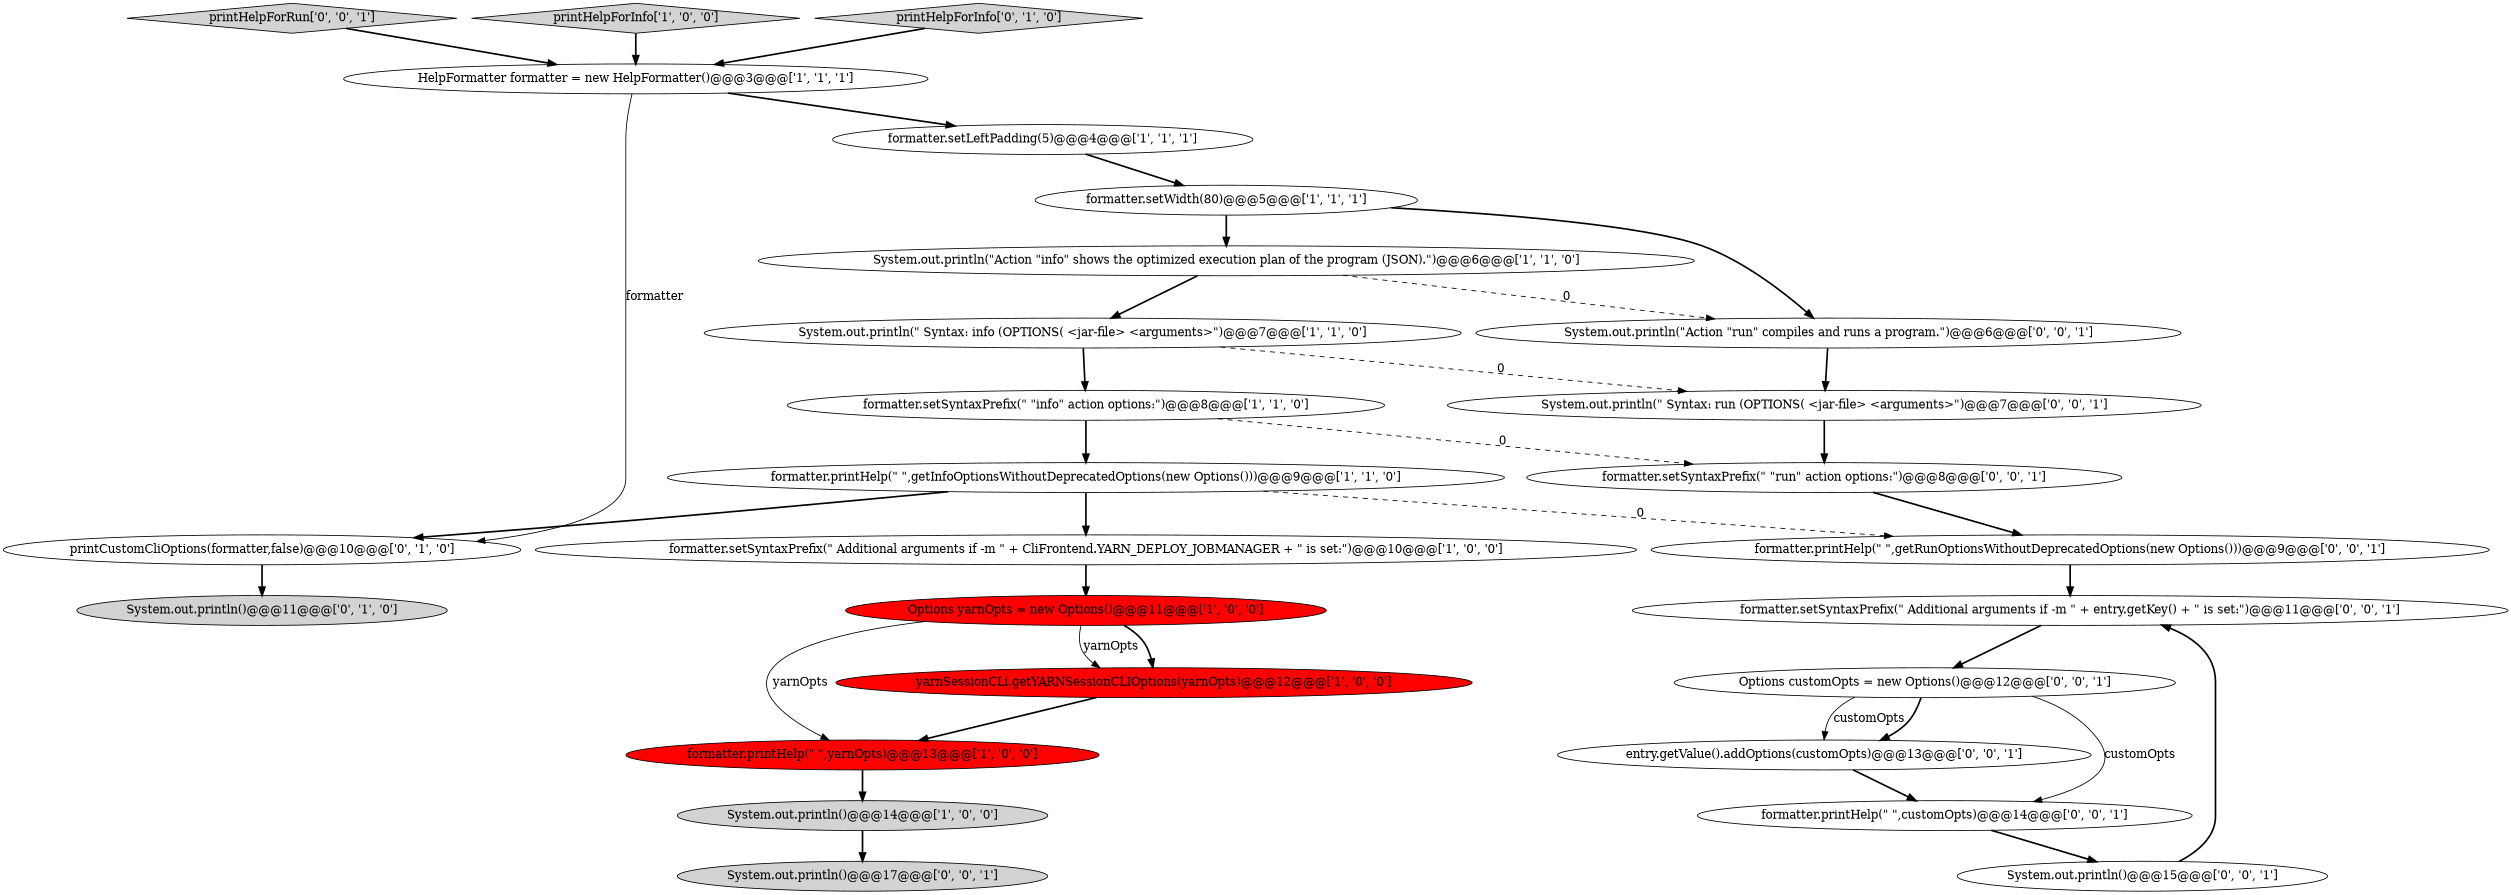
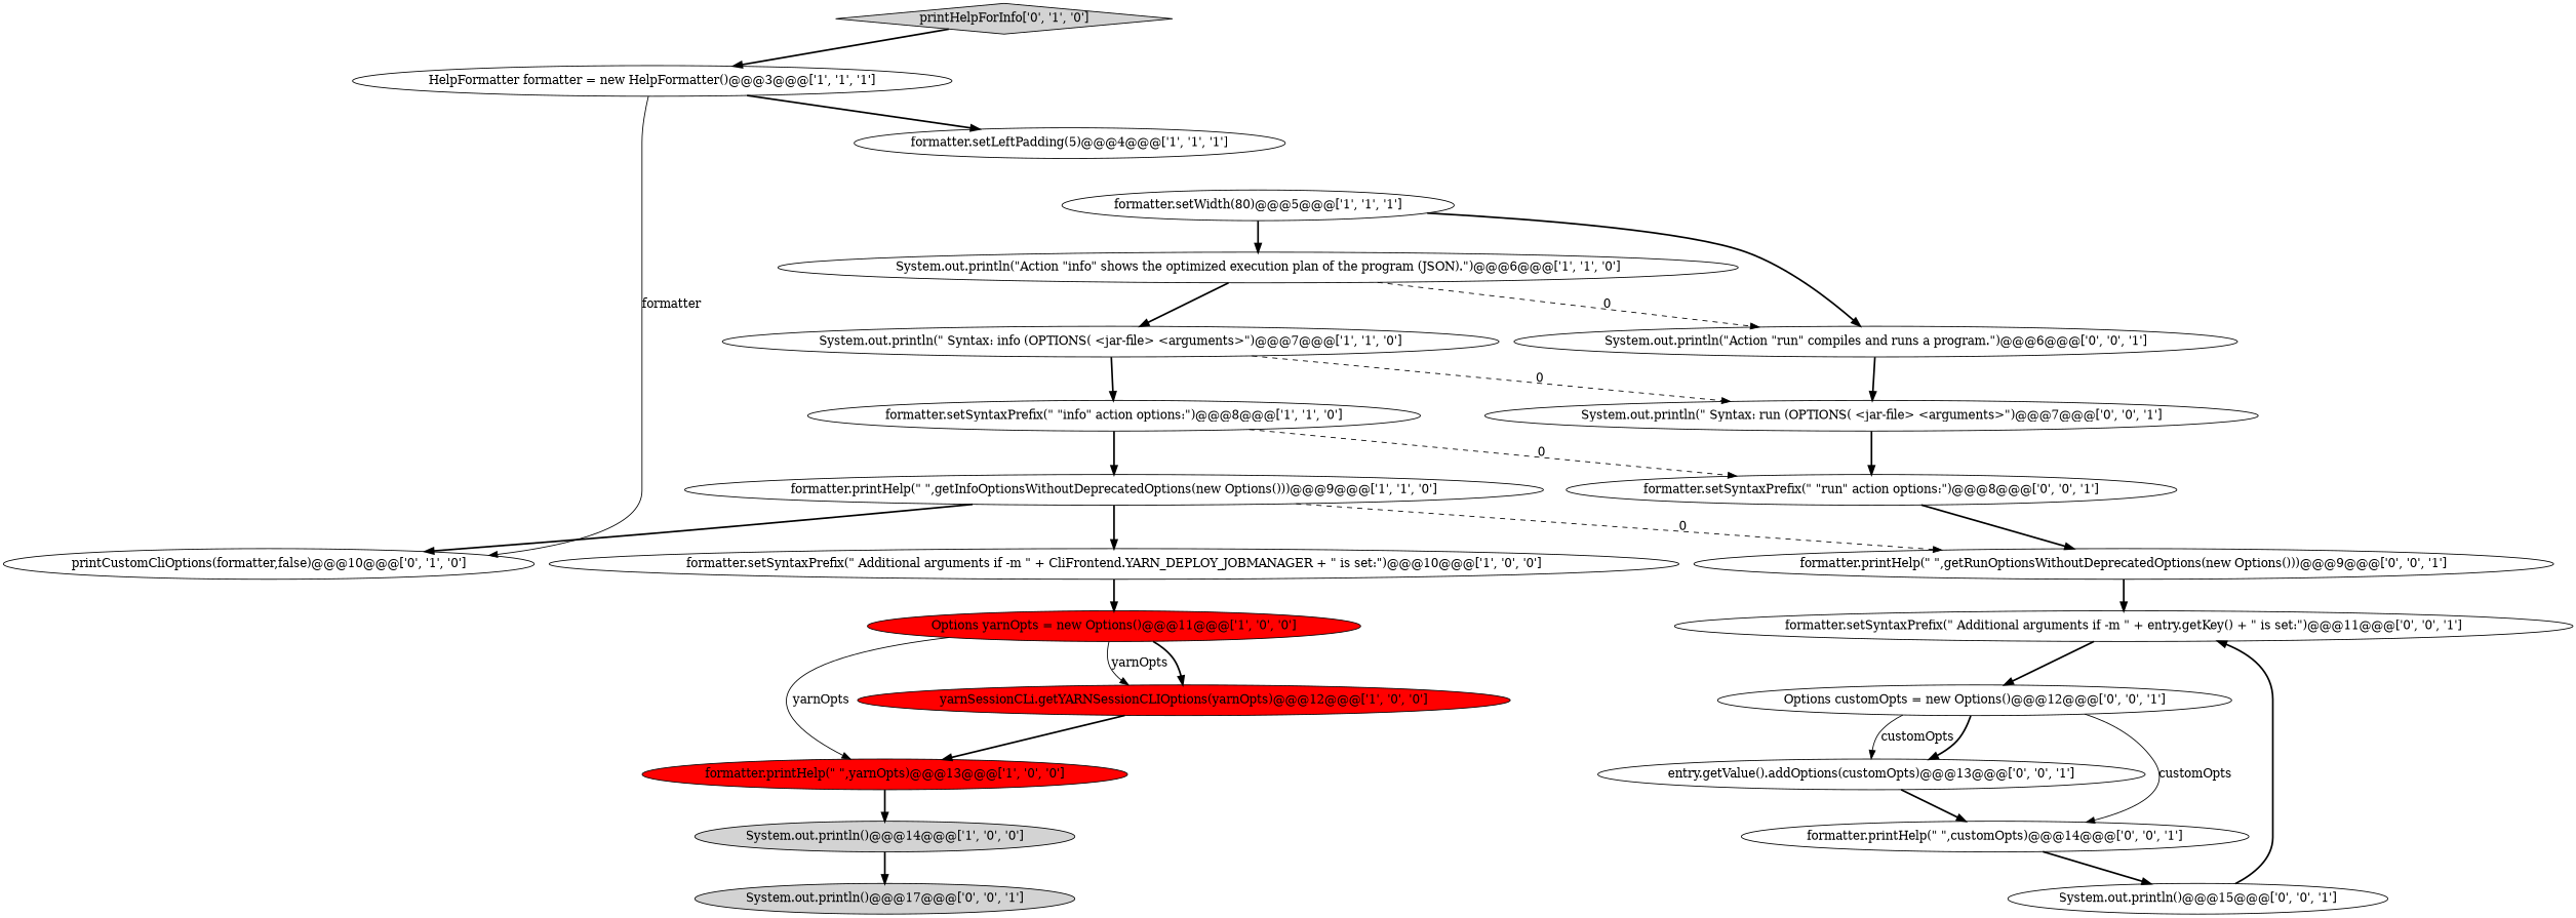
  digraph {
    node [fillcolor=white shape=ellipse style=filled]
    edge [style=bold]
    n1 [label="formatter.setSyntaxPrefix(\" \"run\" action options:\")@@@8@@@['0', '0', '1']"]
    n2 [label="formatter.printHelp(\" \",getRunOptionsWithoutDeprecatedOptions(new Options()))@@@9@@@['0', '0', '1']"]
    n3 [label="formatter.setSyntaxPrefix(\" Additional arguments if -m \" + entry.getKey() + \" is set:\")@@@11@@@['0', '0', '1']"]
    n4 [fillcolor=red label="Options yarnOpts = new Options()@@@11@@@['1', '0', '0']"]
    n5 [fillcolor=red label="formatter.printHelp(\" \",yarnOpts)@@@13@@@['1', '0', '0']"]
    n6 [fillcolor=red label="yarnSessionCLi.getYARNSessionCLIOptions(yarnOpts)@@@12@@@['1', '0', '0']"]
    n7 [fillcolor=lightgray label="System.out.println()@@@14@@@['1', '0', '0']"]
    n8 [fillcolor=lightgray label="System.out.println()@@@17@@@['0', '0', '1']"]
    n9 [label="System.out.println(\" Syntax: run (OPTIONS( <jar-file> <arguments>\")@@@7@@@['0', '0', '1']"]
-   n10 [fillcolor=lightgray label="System.out.println()@@@11@@@['0', '1', '0']"]
-   n11 [fillcolor=lightgray label="printHelpForRun['0', '0', '1']" shape=diamond]
    n12 [label="HelpFormatter formatter = new HelpFormatter()@@@3@@@['1', '1', '1']"]
    n13 [label="printCustomCliOptions(formatter,false)@@@10@@@['0', '1', '0']"]
    n14 [label="formatter.setLeftPadding(5)@@@4@@@['1', '1', '1']"]
    n15 [label="System.out.println(\" Syntax: info (OPTIONS( <jar-file> <arguments>\")@@@7@@@['1', '1', '0']"]
    n16 [label="formatter.setSyntaxPrefix(\" \"info\" action options:\")@@@8@@@['1', '1', '0']"]
    n17 [label="formatter.printHelp(\" \",getInfoOptionsWithoutDeprecatedOptions(new Options()))@@@9@@@['1', '1', '0']"]
    n18 [label="formatter.printHelp(\" \",customOpts)@@@14@@@['0', '0', '1']"]
    n19 [label="System.out.println()@@@15@@@['0', '0', '1']"]
    n20 [label="formatter.setSyntaxPrefix(\" Additional arguments if -m \" + CliFrontend.YARN_DEPLOY_JOBMANAGER + \" is set:\")@@@10@@@['1', '0', '0']"]
-   n21 [fillcolor=lightgray label="printHelpForInfo['1', '0', '0']" shape=diamond]
    n22 [label="System.out.println(\"Action \"info\" shows the optimized execution plan of the program (JSON).\")@@@6@@@['1', '1', '0']"]
    n23 [label="System.out.println(\"Action \"run\" compiles and runs a program.\")@@@6@@@['0', '0', '1']"]
    n24 [label="Options customOpts = new Options()@@@12@@@['0', '0', '1']"]
    n25 [label="entry.getValue().addOptions(customOpts)@@@13@@@['0', '0', '1']"]
    n26 [fillcolor=lightgray label="printHelpForInfo['0', '1', '0']" shape=diamond]
    n27 [label="formatter.setWidth(80)@@@5@@@['1', '1', '1']"]
    n1 -> n2
    n2 -> n3
    n3 -> n24
    n4 -> n5 [label=yarnOpts style=solid]
    n4 -> n6
    n4 -> n6 [label=yarnOpts style=solid]
    n5 -> n7
    n6 -> n5
    n7 -> n8
    n9 -> n1
-   n11 -> n12
    n12 -> n13 [label=formatter style=solid]
    n12 -> n14
-   n13 -> n10
-   n14 -> n27
    n15 -> n9 [label=0 style=dashed]
    n15 -> n16
    n16 -> n1 [label=0 style=dashed]
    n16 -> n17
    n17 -> n2 [label=0 style=dashed]
    n17 -> n13
    n17 -> n20
    n18 -> n19
    n19 -> n3
    n20 -> n4
-   n21 -> n12
    n22 -> n15
    n22 -> n23 [label=0 style=dashed]
    n23 -> n9
    n24 -> n18 [label=customOpts style=solid]
    n24 -> n25 [label=customOpts style=solid]
    n24 -> n25
    n25 -> n18
    n26 -> n12
    n27 -> n22
    n27 -> n23
  }
